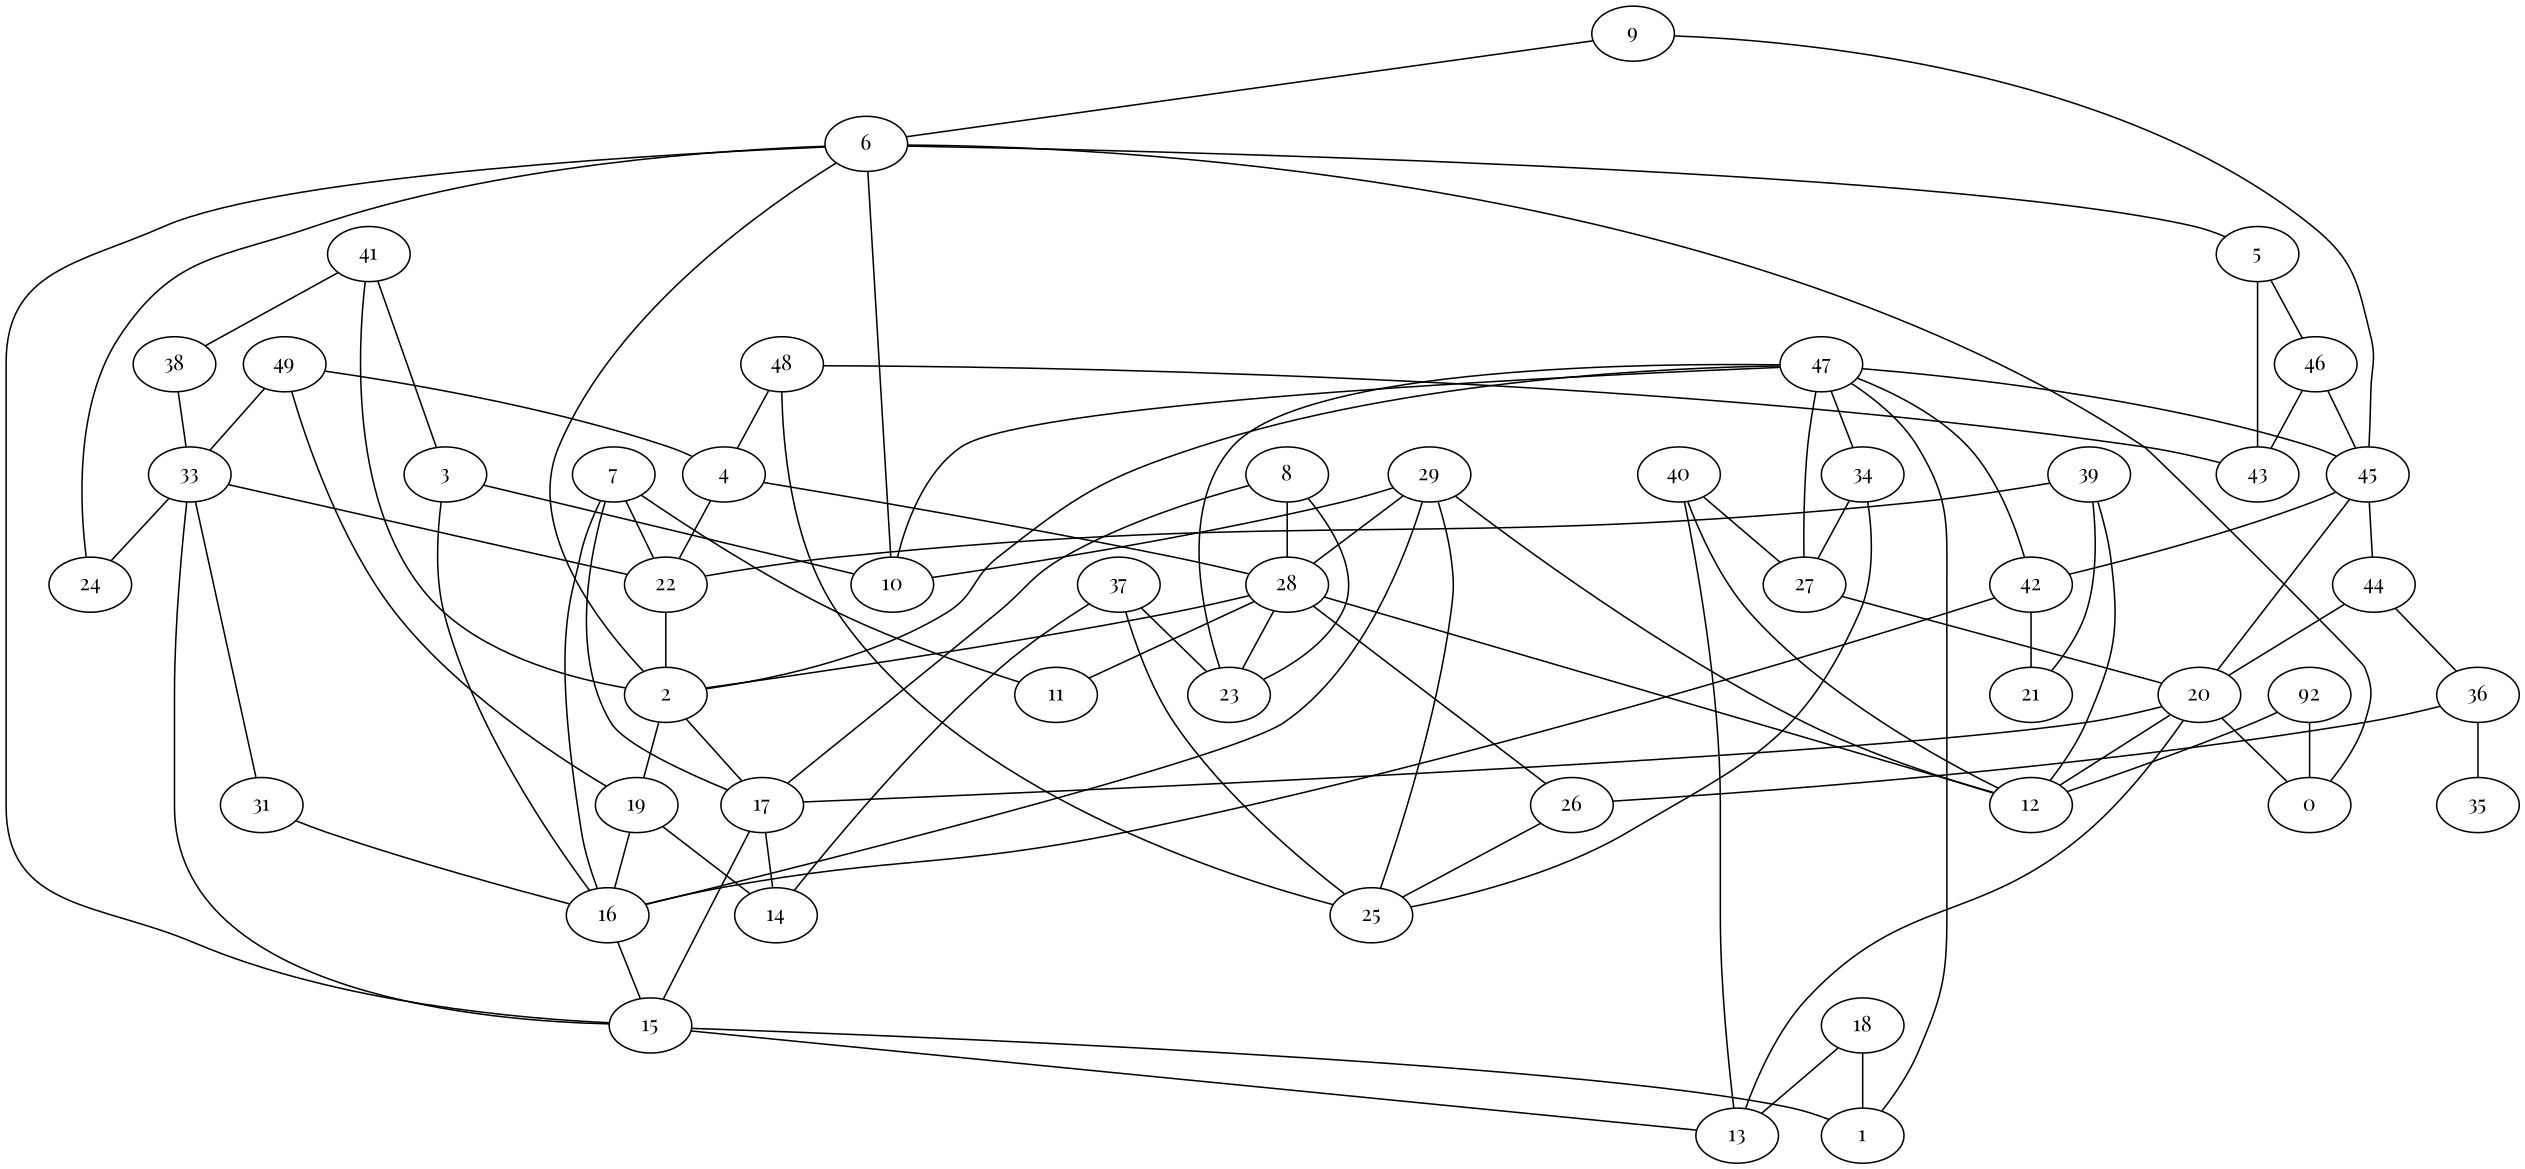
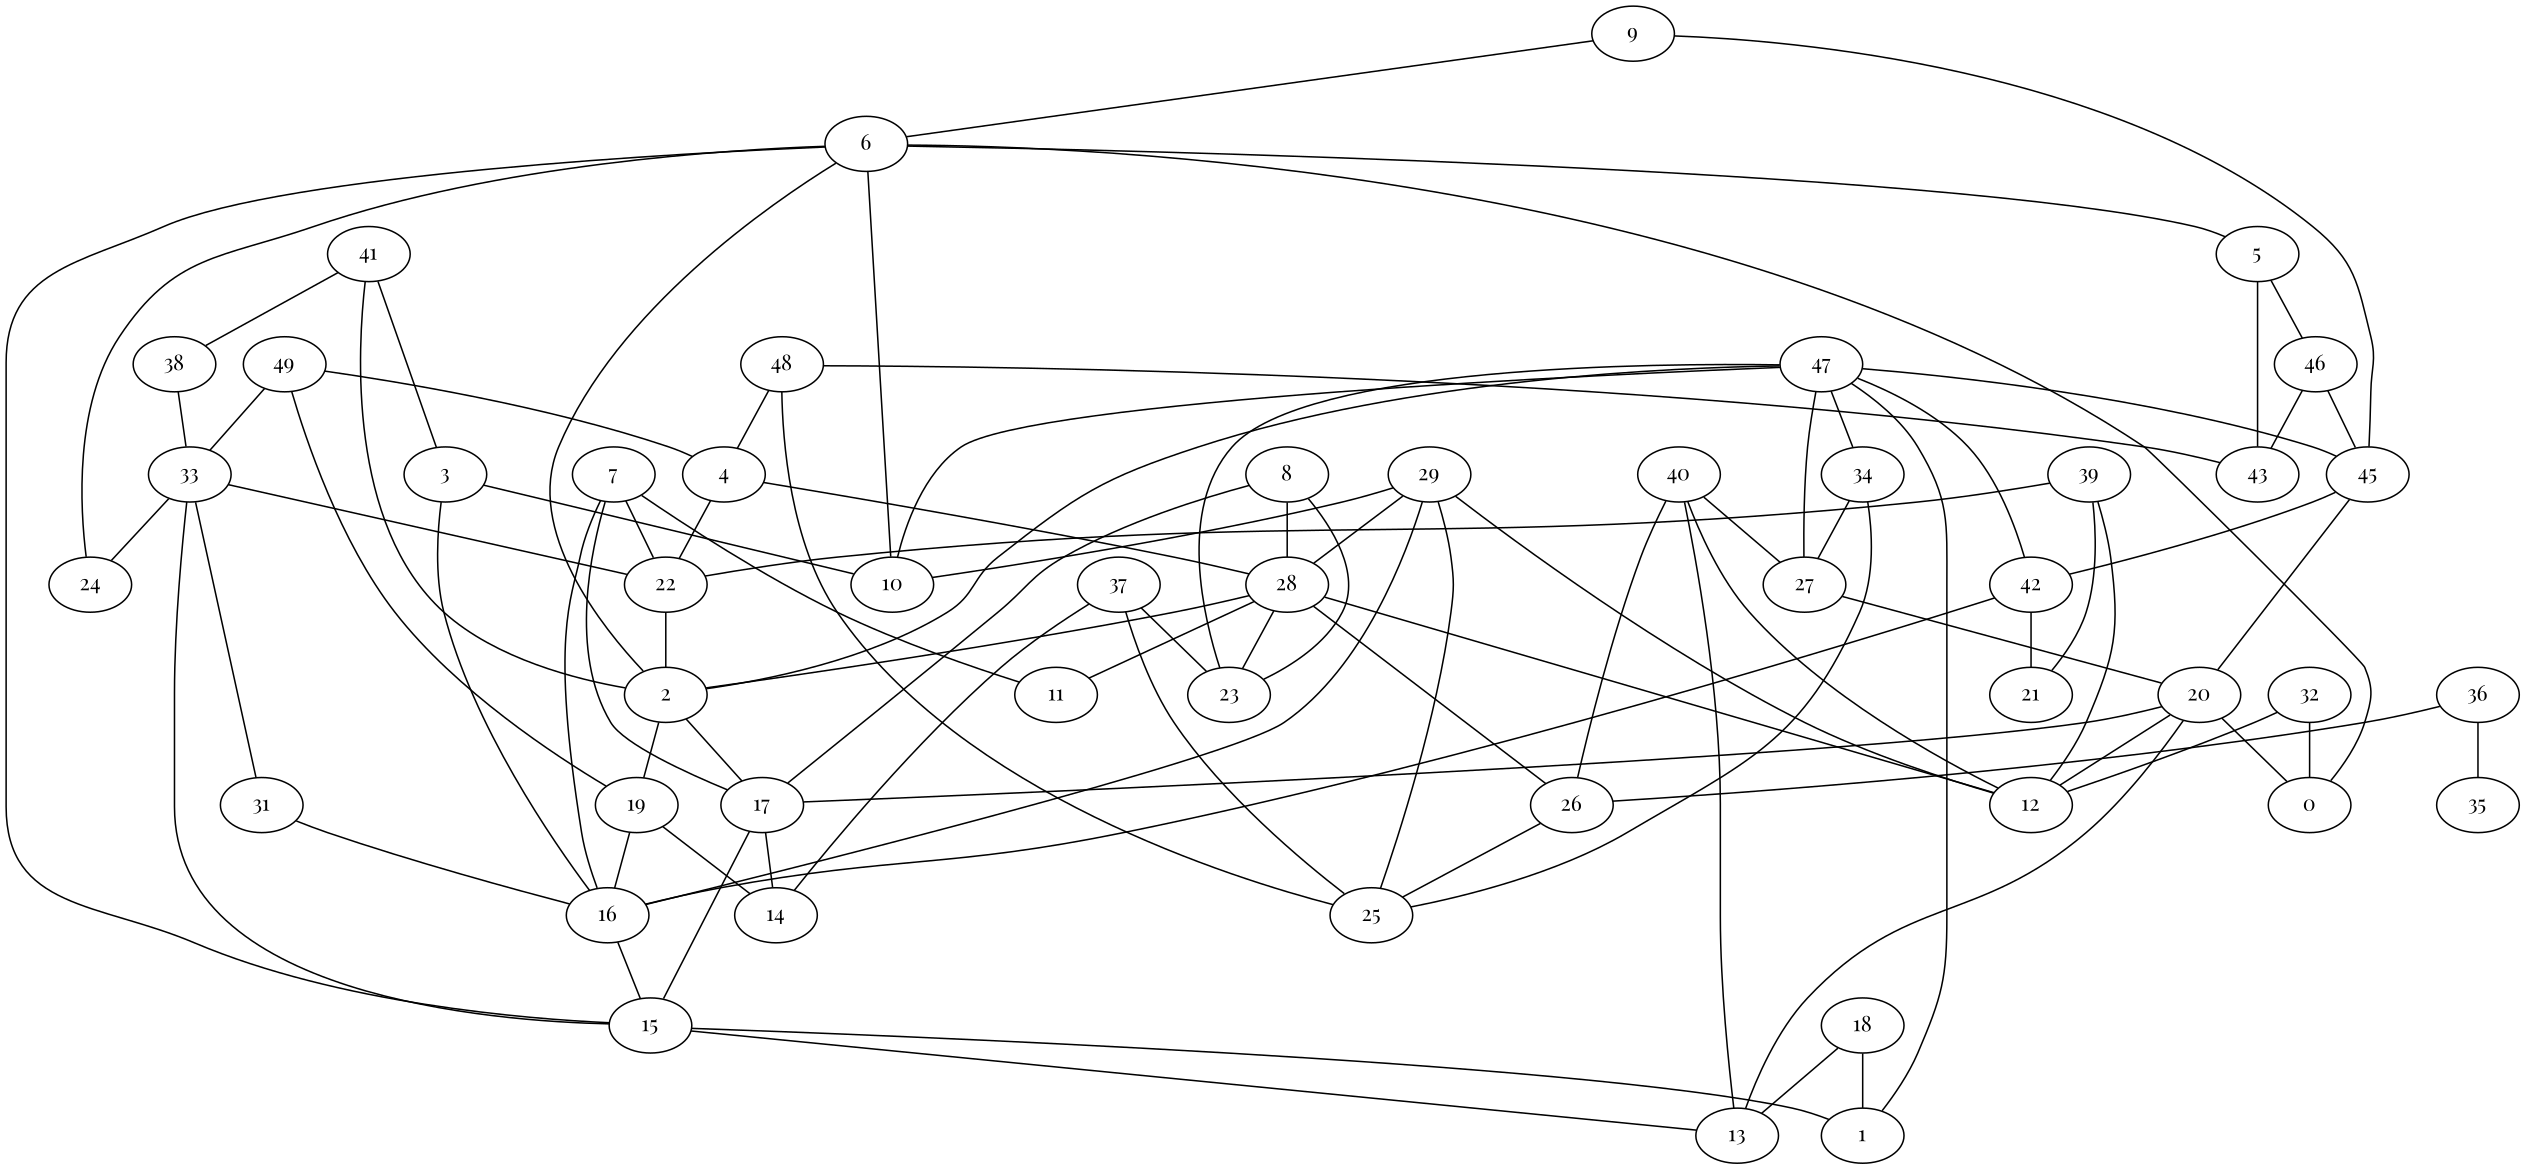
  digraph {
    fontname="Playfair Display"
    node [fontname="Playfair Display"]
    edge [color=black dir=none fontname="Playfair Display"]
    31
    16
    15
    22
    2
    19
    17
    39
    21
    12
    14
    8
    23
    28
    26
    11
    13
    1
-   32 [label=92]
+   32
    0
    25
    7
    24
    40
    27
    20
    47
    45
    34
    42
    10
-   44
    4
    35
    49
    33
    48
    43
    18
    9
    6
    5
    36
    46
    41
    38
    3
    29
    37
    subgraph sub_1 {
      31
      16
      15
      22
      2
      19
      17
      39
      21
      12
      14
      8
      23
      28
      26
      11
      13
      1
      32
      0
      25
      7
      24
      40
      27
      20
      47
      45
      34
      42
      10
-     44
      4
      35
      49
      33
      48
      43
      18
      9
      6
      5
      36
      46
      41
      38
      3
      29
      37
    }
    31 -> 16
    16 -> 15
    15 -> 13
    15 -> 1
    22 -> 2
    2 -> 19
    2 -> 17
    19 -> 16
    19 -> 14
    17 -> 15
    17 -> 14
    39 -> 22
    39 -> 21
    39 -> 12
    8 -> 17
    8 -> 23
    8 -> 28
    28 -> 2
    28 -> 12
    28 -> 23
    28 -> 26
    28 -> 11
    26 -> 25
    32 -> 12
    32 -> 0
    7 -> 16
    7 -> 22
    7 -> 17
    7 -> 11
    40 -> 12
+   40 -> 26
    40 -> 13
    40 -> 27
    27 -> 20
    20 -> 17
    20 -> 12
    20 -> 13
    20 -> 0
    47 -> 2
    47 -> 23
    47 -> 1
    47 -> 27
    47 -> 45
    47 -> 34
    47 -> 42
    47 -> 10
    45 -> 20
    45 -> 42
-   45 -> 44
    34 -> 25
    34 -> 27
    42 -> 16
    42 -> 21
-   44 -> 20
-   44 -> 36
    4 -> 22
    4 -> 28
    49 -> 19
    49 -> 4
    49 -> 33
    33 -> 31
    33 -> 15
    33 -> 22
    33 -> 24
    48 -> 25
    48 -> 4
    48 -> 43
    18 -> 13
    18 -> 1
    9 -> 45
    9 -> 6
    6 -> 15
    6 -> 2
    6 -> 0
    6 -> 24
    6 -> 10
    6 -> 5
    5 -> 43
    5 -> 46
    36 -> 26
    36 -> 35
    46 -> 45
    46 -> 43
    41 -> 2
    41 -> 38
    41 -> 3
    38 -> 33
    3 -> 16
    3 -> 10
    29 -> 16
    29 -> 12
    29 -> 28
    29 -> 25
    29 -> 10
    37 -> 14
    37 -> 23
    37 -> 25
  }
